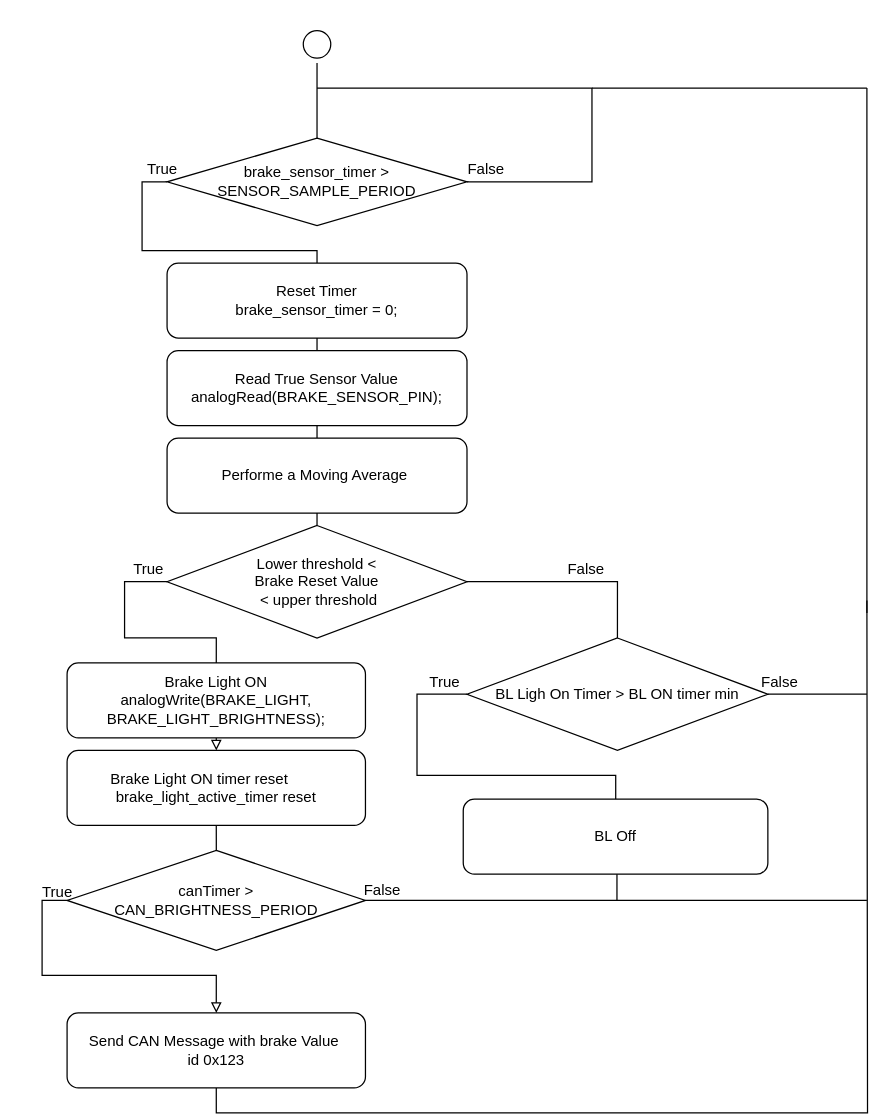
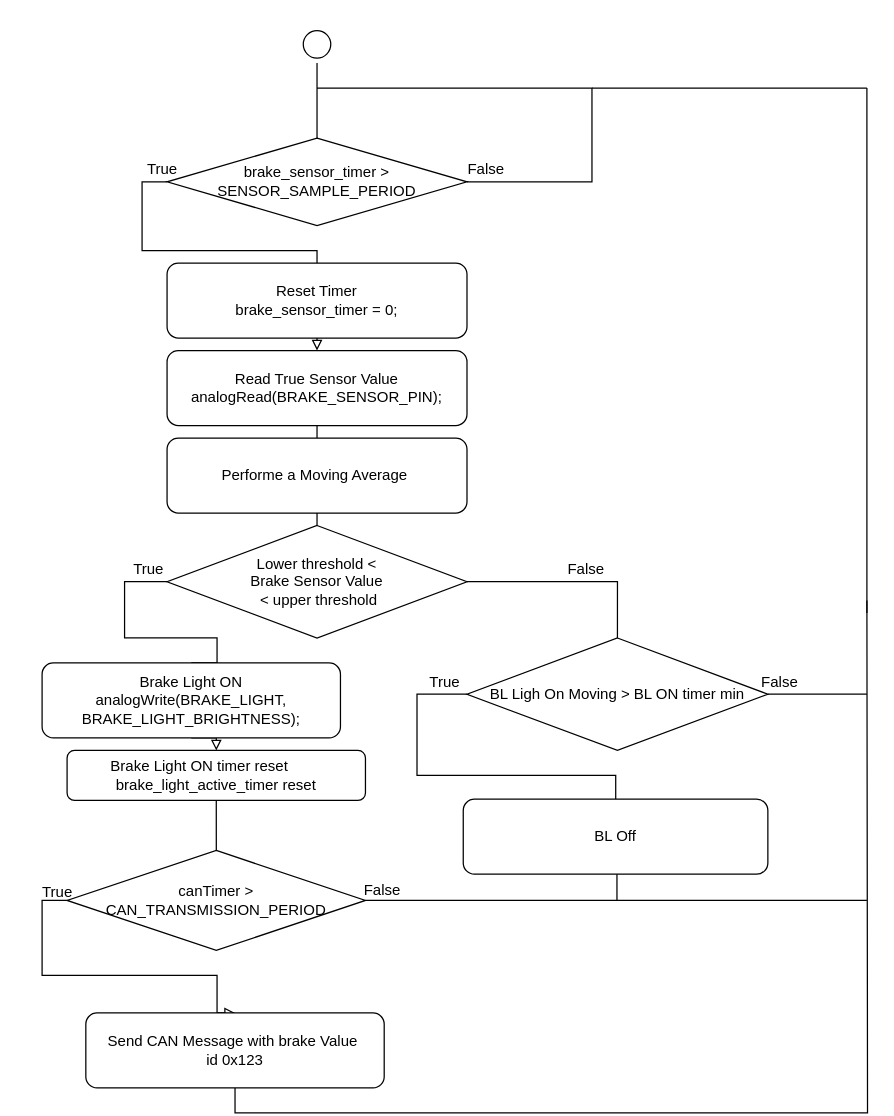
  <mxCell id="0" />
  <mxCell id="1" parent="0" />
  <mxCell id="2" style="edgeStyle=orthogonalEdgeStyle;rounded=0;orthogonalLoop=1;jettySize=auto;html=1;exitX=0.5;exitY=1;exitDx=0;exitDy=0;entryX=0.5;entryY=0;entryDx=0;entryDy=0;endArrow=none;endFill=0;" edge="1" parent="1" source="3" target="6"><mxGeometry relative="1" as="geometry"><Array as="points"><mxPoint x="253" y="50" /></Array></mxGeometry></mxCell>
  <mxCell id="3" value="" style="ellipse;html=1;shape=startState;" vertex="1" parent="1"><mxGeometry x="238" y="20" width="30" height="30" as="geometry" /></mxCell>
  <mxCell id="4" style="edgeStyle=orthogonalEdgeStyle;rounded=0;orthogonalLoop=1;jettySize=auto;html=1;exitX=1;exitY=0.5;exitDx=0;exitDy=0;endArrow=none;endFill=0;" edge="1" parent="1" source="6"><mxGeometry relative="1" as="geometry"><mxPoint x="253" y="70" as="targetPoint" /><Array as="points"><mxPoint x="473" y="145" /><mxPoint x="473" y="70" /></Array></mxGeometry></mxCell>
  <mxCell id="5" style="edgeStyle=orthogonalEdgeStyle;rounded=0;orthogonalLoop=1;jettySize=auto;html=1;exitX=0;exitY=0.5;exitDx=0;exitDy=0;entryX=0.5;entryY=0;entryDx=0;entryDy=0;endArrow=none;endFill=0;" edge="1" parent="1" source="6" target="8"><mxGeometry relative="1" as="geometry"><Array as="points"><mxPoint x="113" y="145" /><mxPoint x="113" y="200" /><mxPoint x="253" y="200" /></Array></mxGeometry></mxCell>
  <mxCell id="6" value="brake_sensor_timer &gt; SENSOR_SAMPLE_PERIOD" style="rhombus;whiteSpace=wrap;html=1;" vertex="1" parent="1"><mxGeometry x="133" y="110" width="240" height="70" as="geometry" /></mxCell>
- <mxCell id="7" style="edgeStyle=orthogonalEdgeStyle;rounded=0;orthogonalLoop=1;jettySize=auto;html=1;exitX=0.5;exitY=1;exitDx=0;exitDy=0;entryX=0.5;entryY=0;entryDx=0;entryDy=0;endArrow=none;endFill=0;" edge="1" parent="1" source="8" target="10"><mxGeometry relative="1" as="geometry" /></mxCell>
+ <mxCell id="7" style="edgeStyle=orthogonalEdgeStyle;rounded=0;orthogonalLoop=1;jettySize=auto;html=1;exitX=0.5;exitY=1;exitDx=0;exitDy=0;entryX=0.5;entryY=0;entryDx=0;entryDy=0;endArrow=block;endFill=0;" edge="1" parent="1" source="8" target="10"><mxGeometry relative="1" as="geometry" /></mxCell>
  <mxCell id="8" value="Reset Timer&lt;br&gt;brake_sensor_timer = 0;" style="rounded=1;whiteSpace=wrap;html=1;" vertex="1" parent="1"><mxGeometry x="133" y="210" width="240" height="60" as="geometry" /></mxCell>
  <mxCell id="9" style="edgeStyle=orthogonalEdgeStyle;rounded=0;orthogonalLoop=1;jettySize=auto;html=1;exitX=0.5;exitY=1;exitDx=0;exitDy=0;entryX=0.5;entryY=0;entryDx=0;entryDy=0;endArrow=none;endFill=0;" edge="1" parent="1" source="10" target="12"><mxGeometry relative="1" as="geometry" /></mxCell>
  <mxCell id="10" value="Read True Sensor Value&lt;br&gt;analogRead(BRAKE_SENSOR_PIN);" style="rounded=1;whiteSpace=wrap;html=1;" vertex="1" parent="1"><mxGeometry x="133" y="280" width="240" height="60" as="geometry" /></mxCell>
  <mxCell id="11" style="edgeStyle=orthogonalEdgeStyle;rounded=0;orthogonalLoop=1;jettySize=auto;html=1;exitX=0.5;exitY=1;exitDx=0;exitDy=0;entryX=0.5;entryY=0;entryDx=0;entryDy=0;endArrow=none;endFill=0;" edge="1" parent="1" source="12" target="15"><mxGeometry relative="1" as="geometry" /></mxCell>
  <mxCell id="12" value="Performe a Moving Average&amp;nbsp;" style="rounded=1;whiteSpace=wrap;html=1;" vertex="1" parent="1"><mxGeometry x="133" y="350" width="240" height="60" as="geometry" /></mxCell>
  <mxCell id="13" style="edgeStyle=orthogonalEdgeStyle;rounded=0;orthogonalLoop=1;jettySize=auto;html=1;exitX=0;exitY=0.5;exitDx=0;exitDy=0;entryX=0.5;entryY=0;entryDx=0;entryDy=0;endArrow=none;endFill=0;" edge="1" parent="1" source="15" target="19"><mxGeometry relative="1" as="geometry"><Array as="points"><mxPoint x="99" y="465" /><mxPoint x="99" y="510" /><mxPoint x="173" y="510" /><mxPoint x="173" y="530" /></Array></mxGeometry></mxCell>
  <mxCell id="14" style="edgeStyle=orthogonalEdgeStyle;rounded=0;orthogonalLoop=1;jettySize=auto;html=1;exitX=1;exitY=0.5;exitDx=0;exitDy=0;entryX=0.5;entryY=0;entryDx=0;entryDy=0;endArrow=none;endFill=0;" edge="1" parent="1" source="15" target="27"><mxGeometry relative="1" as="geometry" /></mxCell>
- <mxCell id="15" value="Lower threshold &amp;lt; &lt;br&gt;Brake Reset Value&lt;br&gt;&amp;nbsp;&amp;lt;&amp;nbsp;upper threshold" style="rhombus;whiteSpace=wrap;html=1;" vertex="1" parent="1"><mxGeometry x="133" y="420" width="240" height="90" as="geometry" /></mxCell>
+ <mxCell id="15" value="Lower threshold &amp;lt; &lt;br&gt;Brake Sensor Value&lt;br&gt;&amp;nbsp;&amp;lt;&amp;nbsp;upper threshold" style="rhombus;whiteSpace=wrap;html=1;" vertex="1" parent="1"><mxGeometry x="133" y="420" width="240" height="90" as="geometry" /></mxCell>
  <mxCell id="16" style="edgeStyle=orthogonalEdgeStyle;rounded=0;orthogonalLoop=1;jettySize=auto;html=1;exitX=0.5;exitY=1;exitDx=0;exitDy=0;endArrow=none;endFill=0;" edge="1" parent="1" source="17" target="21"><mxGeometry relative="1" as="geometry"><Array as="points"><mxPoint x="172" y="670" /><mxPoint x="172" y="670" /></Array></mxGeometry></mxCell>
- <mxCell id="17" value="&lt;div&gt;Brake Light ON timer reset&amp;nbsp; &amp;nbsp; &amp;nbsp; &amp;nbsp;&amp;nbsp;&lt;br&gt;brake_light_active_timer reset&lt;/div&gt;" style="rounded=1;whiteSpace=wrap;html=1;" vertex="1" parent="1"><mxGeometry x="53" y="600" width="238.75" height="60" as="geometry" /></mxCell>
+ <mxCell id="17" value="&lt;div&gt;Brake Light ON timer reset&amp;nbsp; &amp;nbsp; &amp;nbsp; &amp;nbsp;&amp;nbsp;&lt;br&gt;brake_light_active_timer reset&lt;/div&gt;" style="rounded=1;whiteSpace=wrap;html=1;" vertex="1" parent="1"><mxGeometry x="53" y="600" width="238.75" height="40" as="geometry" /></mxCell>
  <mxCell id="18" style="edgeStyle=orthogonalEdgeStyle;rounded=0;orthogonalLoop=1;jettySize=auto;html=1;exitX=0.5;exitY=1;exitDx=0;exitDy=0;entryX=0.5;entryY=0;entryDx=0;entryDy=0;endArrow=block;endFill=0;" edge="1" parent="1" source="19" target="17"><mxGeometry relative="1" as="geometry" /></mxCell>
- <mxCell id="19" value="Brake Light ON&lt;br&gt;analogWrite(BRAKE_LIGHT, BRAKE_LIGHT_BRIGHTNESS);" style="rounded=1;whiteSpace=wrap;html=1;" vertex="1" parent="1"><mxGeometry x="53" y="530" width="238.75" height="60" as="geometry" /></mxCell>
+ <mxCell id="19" value="Brake Light ON&lt;br&gt;analogWrite(BRAKE_LIGHT, BRAKE_LIGHT_BRIGHTNESS);" style="rounded=1;whiteSpace=wrap;html=1;" vertex="1" parent="1"><mxGeometry x="33" y="530" width="238.75" height="60" as="geometry" /></mxCell>
  <mxCell id="20" style="edgeStyle=orthogonalEdgeStyle;rounded=0;orthogonalLoop=1;jettySize=auto;html=1;exitX=0;exitY=0.5;exitDx=0;exitDy=0;entryX=0.5;entryY=0;entryDx=0;entryDy=0;endArrow=block;endFill=0;" edge="1" parent="1" source="21" target="23"><mxGeometry relative="1" as="geometry"><Array as="points"><mxPoint x="33" y="720" /><mxPoint x="33" y="780" /><mxPoint x="173" y="780" /><mxPoint x="173" y="810" /></Array></mxGeometry></mxCell>
- <mxCell id="21" value="canTimer &amp;gt; &lt;br&gt;CAN_BRIGHTNESS_PERIOD" style="rhombus;whiteSpace=wrap;html=1;" vertex="1" parent="1"><mxGeometry x="53" y="680" width="238.75" height="80" as="geometry" /></mxCell>
+ <mxCell id="21" value="canTimer &amp;gt; &lt;br&gt;CAN_TRANSMISSION_PERIOD" style="rhombus;whiteSpace=wrap;html=1;" vertex="1" parent="1"><mxGeometry x="53" y="680" width="238.75" height="80" as="geometry" /></mxCell>
  <mxCell id="22" style="edgeStyle=orthogonalEdgeStyle;rounded=0;orthogonalLoop=1;jettySize=auto;html=1;exitX=0.5;exitY=1;exitDx=0;exitDy=0;endArrow=none;endFill=0;" edge="1" parent="1" source="23"><mxGeometry relative="1" as="geometry"><mxPoint x="693" y="480" as="targetPoint" /></mxGeometry></mxCell>
- <mxCell id="23" value="Send CAN Message with brake Value&amp;nbsp;&lt;br&gt;id&amp;nbsp;0x123" style="rounded=1;whiteSpace=wrap;html=1;" vertex="1" parent="1"><mxGeometry x="53" y="810" width="238.75" height="60" as="geometry" /></mxCell>
+ <mxCell id="23" value="Send CAN Message with brake Value&amp;nbsp;&lt;br&gt;id&amp;nbsp;0x123" style="rounded=1;whiteSpace=wrap;html=1;" vertex="1" parent="1"><mxGeometry x="68" y="810" width="238.75" height="60" as="geometry" /></mxCell>
  <mxCell id="24" value="True" style="text;html=1;align=center;verticalAlign=middle;resizable=0;points=[];autosize=1;strokeColor=none;fillColor=none;" vertex="1" parent="1"><mxGeometry x="93" y="440" width="50" height="30" as="geometry" /></mxCell>
  <mxCell id="25" style="edgeStyle=orthogonalEdgeStyle;rounded=0;orthogonalLoop=1;jettySize=auto;html=1;exitX=0;exitY=0.5;exitDx=0;exitDy=0;endArrow=none;endFill=0;" edge="1" parent="1" source="27" target="28"><mxGeometry relative="1" as="geometry"><Array as="points"><mxPoint x="333" y="555" /><mxPoint x="333" y="620" /><mxPoint x="492" y="620" /></Array></mxGeometry></mxCell>
  <mxCell id="26" style="edgeStyle=orthogonalEdgeStyle;rounded=0;orthogonalLoop=1;jettySize=auto;html=1;exitX=1;exitY=0.5;exitDx=0;exitDy=0;endArrow=none;endFill=0;" edge="1" parent="1" source="27"><mxGeometry relative="1" as="geometry"><mxPoint x="693" y="555" as="targetPoint" /></mxGeometry></mxCell>
- <mxCell id="27" value="BL Ligh On Timer &amp;gt; BL ON timer min" style="rhombus;whiteSpace=wrap;html=1;" vertex="1" parent="1"><mxGeometry x="373" y="510" width="240.75" height="90" as="geometry" /></mxCell>
+ <mxCell id="27" value="BL Ligh On Moving &amp;gt; BL ON timer min" style="rhombus;whiteSpace=wrap;html=1;" vertex="1" parent="1"><mxGeometry x="373" y="510" width="240.75" height="90" as="geometry" /></mxCell>
  <mxCell id="28" value="BL Off" style="rounded=1;whiteSpace=wrap;html=1;" vertex="1" parent="1"><mxGeometry x="370" y="639" width="243.75" height="60" as="geometry" /></mxCell>
  <mxCell id="29" value="False" style="text;html=1;align=center;verticalAlign=middle;resizable=0;points=[];autosize=1;strokeColor=none;fillColor=none;" vertex="1" parent="1"><mxGeometry x="443" y="440" width="50" height="30" as="geometry" /></mxCell>
  <mxCell id="30" value="True" style="text;html=1;align=center;verticalAlign=middle;resizable=0;points=[];autosize=1;strokeColor=none;fillColor=none;" vertex="1" parent="1"><mxGeometry x="330" y="531" width="50" height="30" as="geometry" /></mxCell>
  <mxCell id="31" value="True" style="text;html=1;align=center;verticalAlign=middle;resizable=0;points=[];autosize=1;strokeColor=none;fillColor=none;" vertex="1" parent="1"><mxGeometry x="20" y="699" width="50" height="30" as="geometry" /></mxCell>
  <mxCell id="32" value="True" style="text;html=1;align=center;verticalAlign=middle;resizable=0;points=[];autosize=1;strokeColor=none;fillColor=none;" vertex="1" parent="1"><mxGeometry x="104" y="120" width="50" height="30" as="geometry" /></mxCell>
  <mxCell id="33" value="False" style="text;html=1;align=center;verticalAlign=middle;resizable=0;points=[];autosize=1;strokeColor=none;fillColor=none;" vertex="1" parent="1"><mxGeometry x="363" y="120" width="50" height="30" as="geometry" /></mxCell>
  <mxCell id="34" style="edgeStyle=orthogonalEdgeStyle;rounded=0;orthogonalLoop=1;jettySize=auto;html=1;entryX=1;entryY=0.5;entryDx=0;entryDy=0;endArrow=none;endFill=0;" edge="1" parent="1" source="28" target="21"><mxGeometry relative="1" as="geometry"><mxPoint x="292" y="715" as="targetPoint" /><mxPoint x="475" y="700" as="sourcePoint" /><Array as="points"><mxPoint x="493" y="720" /></Array></mxGeometry></mxCell>
  <mxCell id="35" value="False" style="text;html=1;align=center;verticalAlign=middle;resizable=0;points=[];autosize=1;strokeColor=none;fillColor=none;" vertex="1" parent="1"><mxGeometry x="280" y="697" width="50" height="30" as="geometry" /></mxCell>
  <mxCell id="36" value="False" style="text;html=1;align=center;verticalAlign=middle;resizable=0;points=[];autosize=1;strokeColor=none;fillColor=none;" vertex="1" parent="1"><mxGeometry x="598" y="531" width="50" height="30" as="geometry" /></mxCell>
  <mxCell id="37" value="" style="endArrow=none;html=1;rounded=0;" edge="1" parent="1"><mxGeometry width="50" height="50" relative="1" as="geometry"><mxPoint x="473" y="70" as="sourcePoint" /><mxPoint x="693" y="70" as="targetPoint" /></mxGeometry></mxCell>
  <mxCell id="38" value="" style="endArrow=none;html=1;rounded=0;" edge="1" parent="1"><mxGeometry width="50" height="50" relative="1" as="geometry"><mxPoint x="693" y="490" as="sourcePoint" /><mxPoint x="693" y="70" as="targetPoint" /></mxGeometry></mxCell>
  <mxCell id="39" value="" style="endArrow=none;html=1;rounded=0;" edge="1" parent="1"><mxGeometry width="50" height="50" relative="1" as="geometry"><mxPoint x="493" y="720" as="sourcePoint" /><mxPoint x="693" y="720" as="targetPoint" /></mxGeometry></mxCell>
